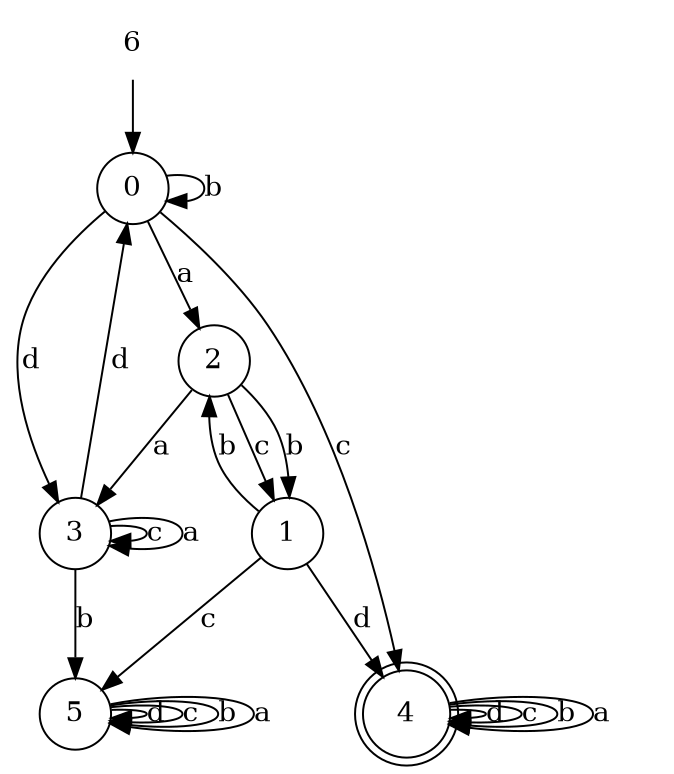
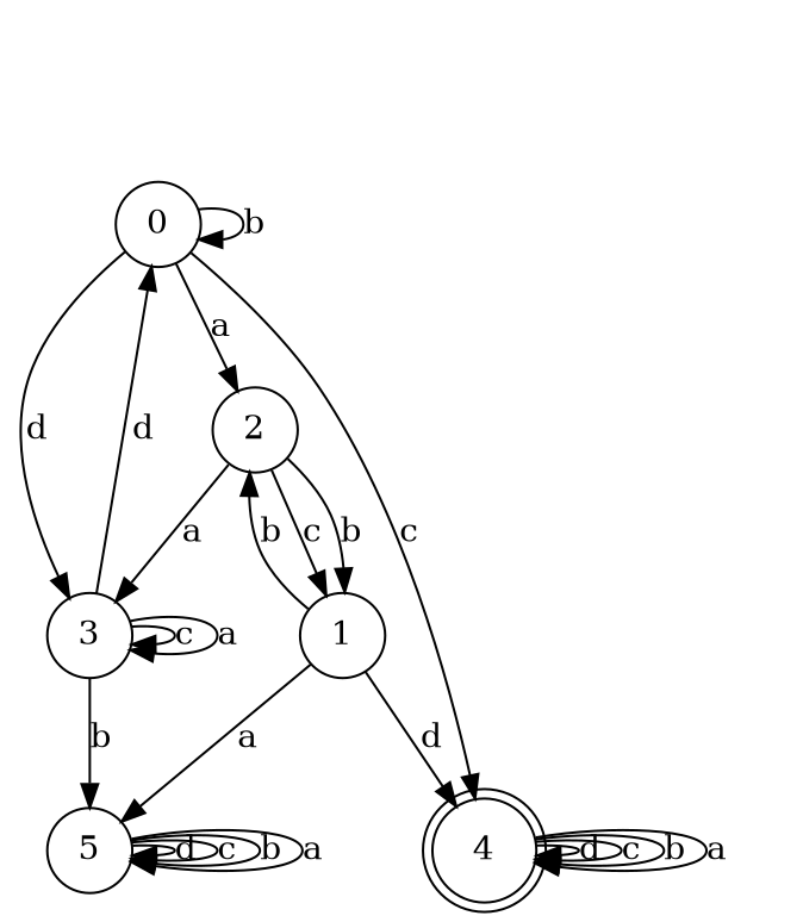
  digraph {
    rankdir=TB
    node [shape=circle]
    n1 [label=0]
    n2 [label=3]
    n3 [label=4 shape=doublecircle]
    n4 [label=2]
    n5 [label=5]
    n6 [label=1]
-   6 [shape=plaintext]
    n1 -> n1 [label=b]
    n1 -> n2 [label=d]
    n1 -> n3 [label=c]
    n1 -> n4 [label=a]
    n2 -> n1 [label=d]
    n2 -> n2 [label=c]
    n2 -> n2 [label=a]
    n2 -> n5 [label=b]
    n3 -> n3 [label=d]
    n3 -> n3 [label=c]
    n3 -> n3 [label=b]
    n3 -> n3 [label=a]
    n4 -> n2 [label=a]
    n4 -> n6 [label=c]
    n4 -> n6 [label=b]
    n5 -> n5 [label=d]
    n5 -> n5 [label=c]
    n5 -> n5 [label=b]
    n5 -> n5 [label=a]
    n6 -> n3 [label=d]
    n6 -> n4 [label=b]
-   n6 -> n5 [label=c]
-   6 -> n1
+   n6 -> n5 [label=a]
  }
